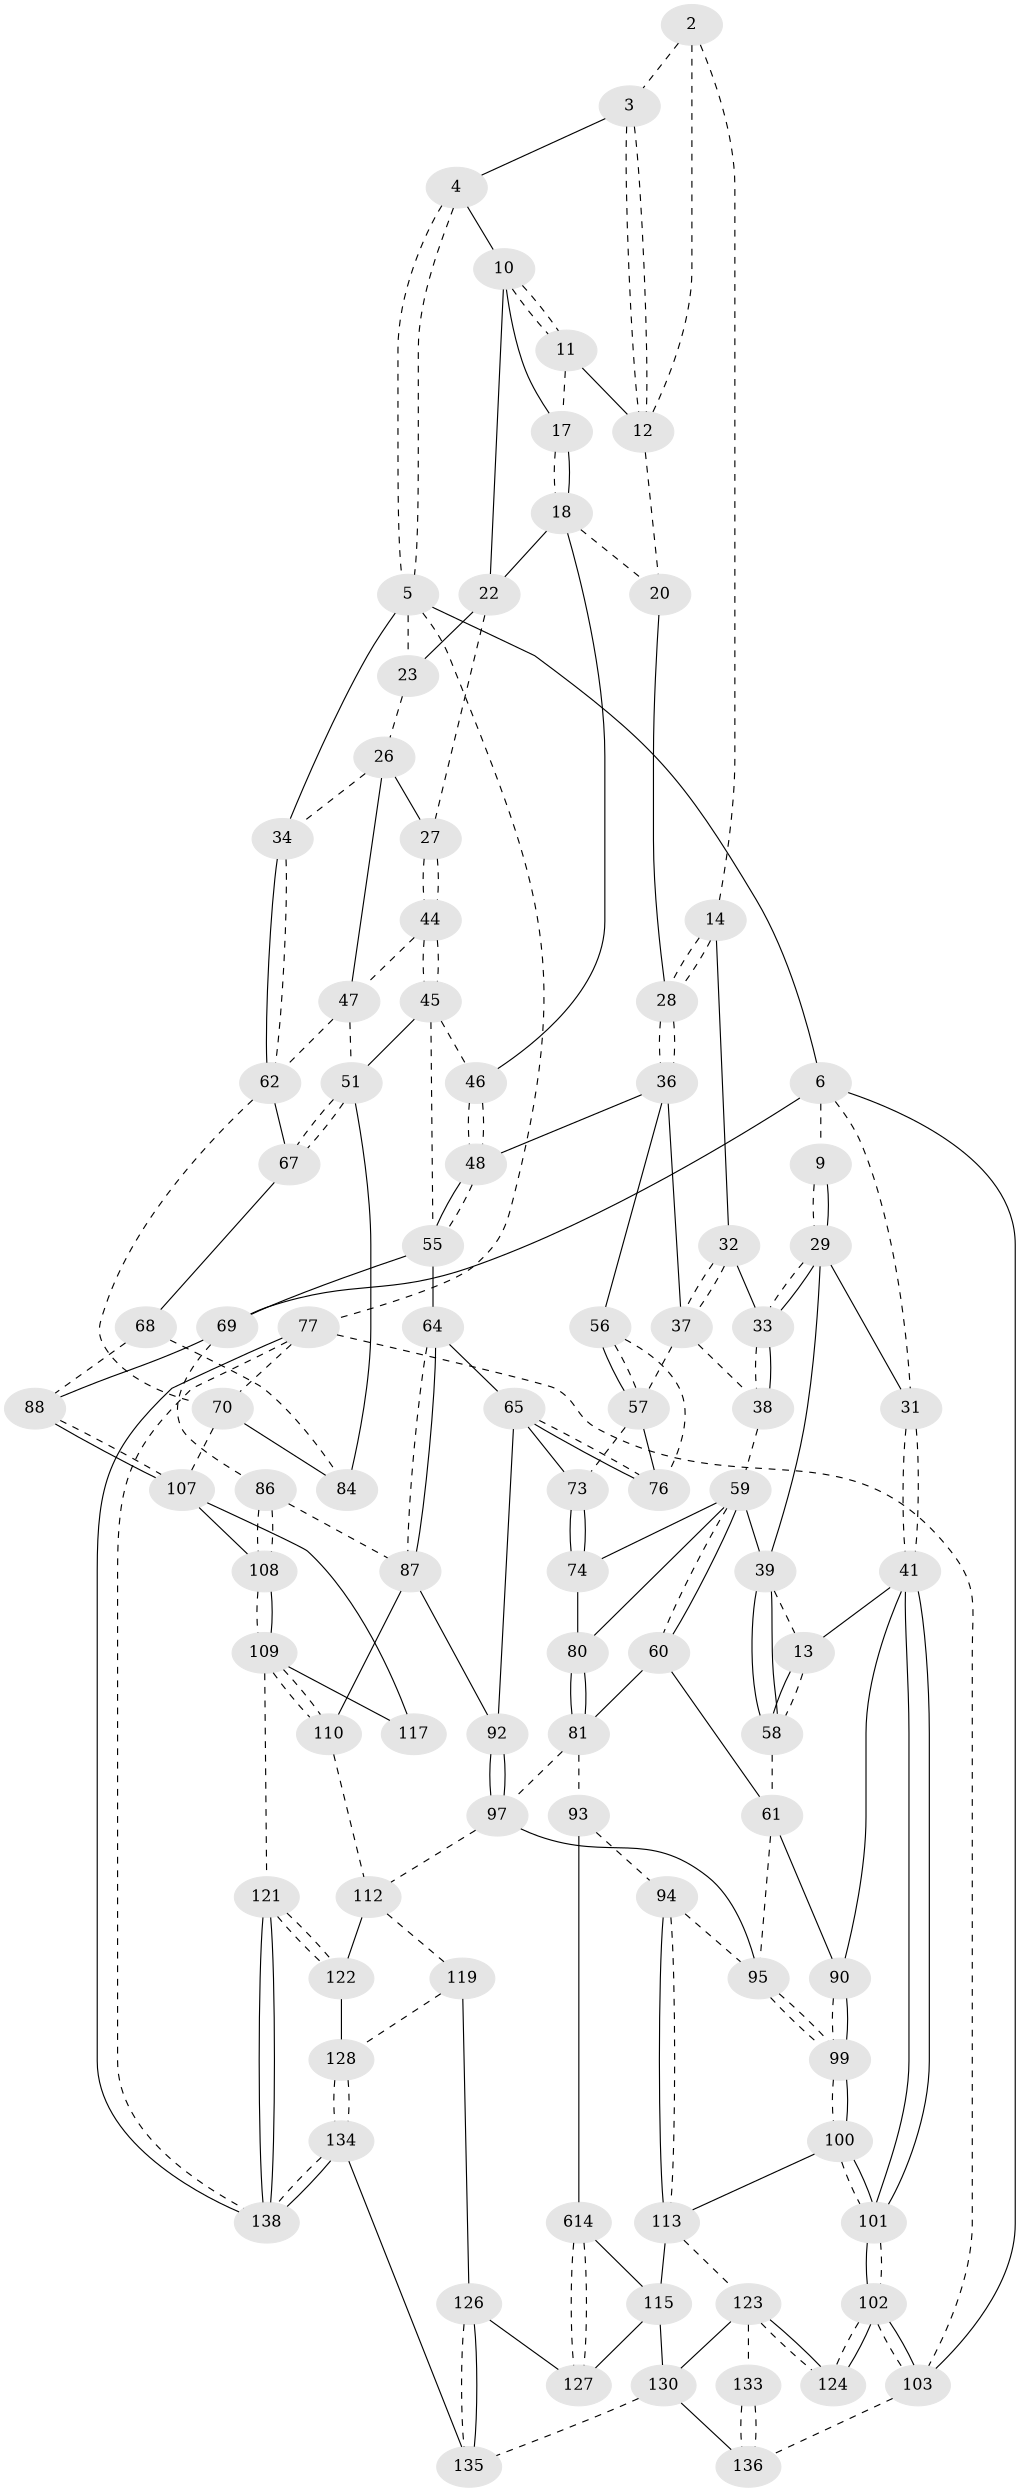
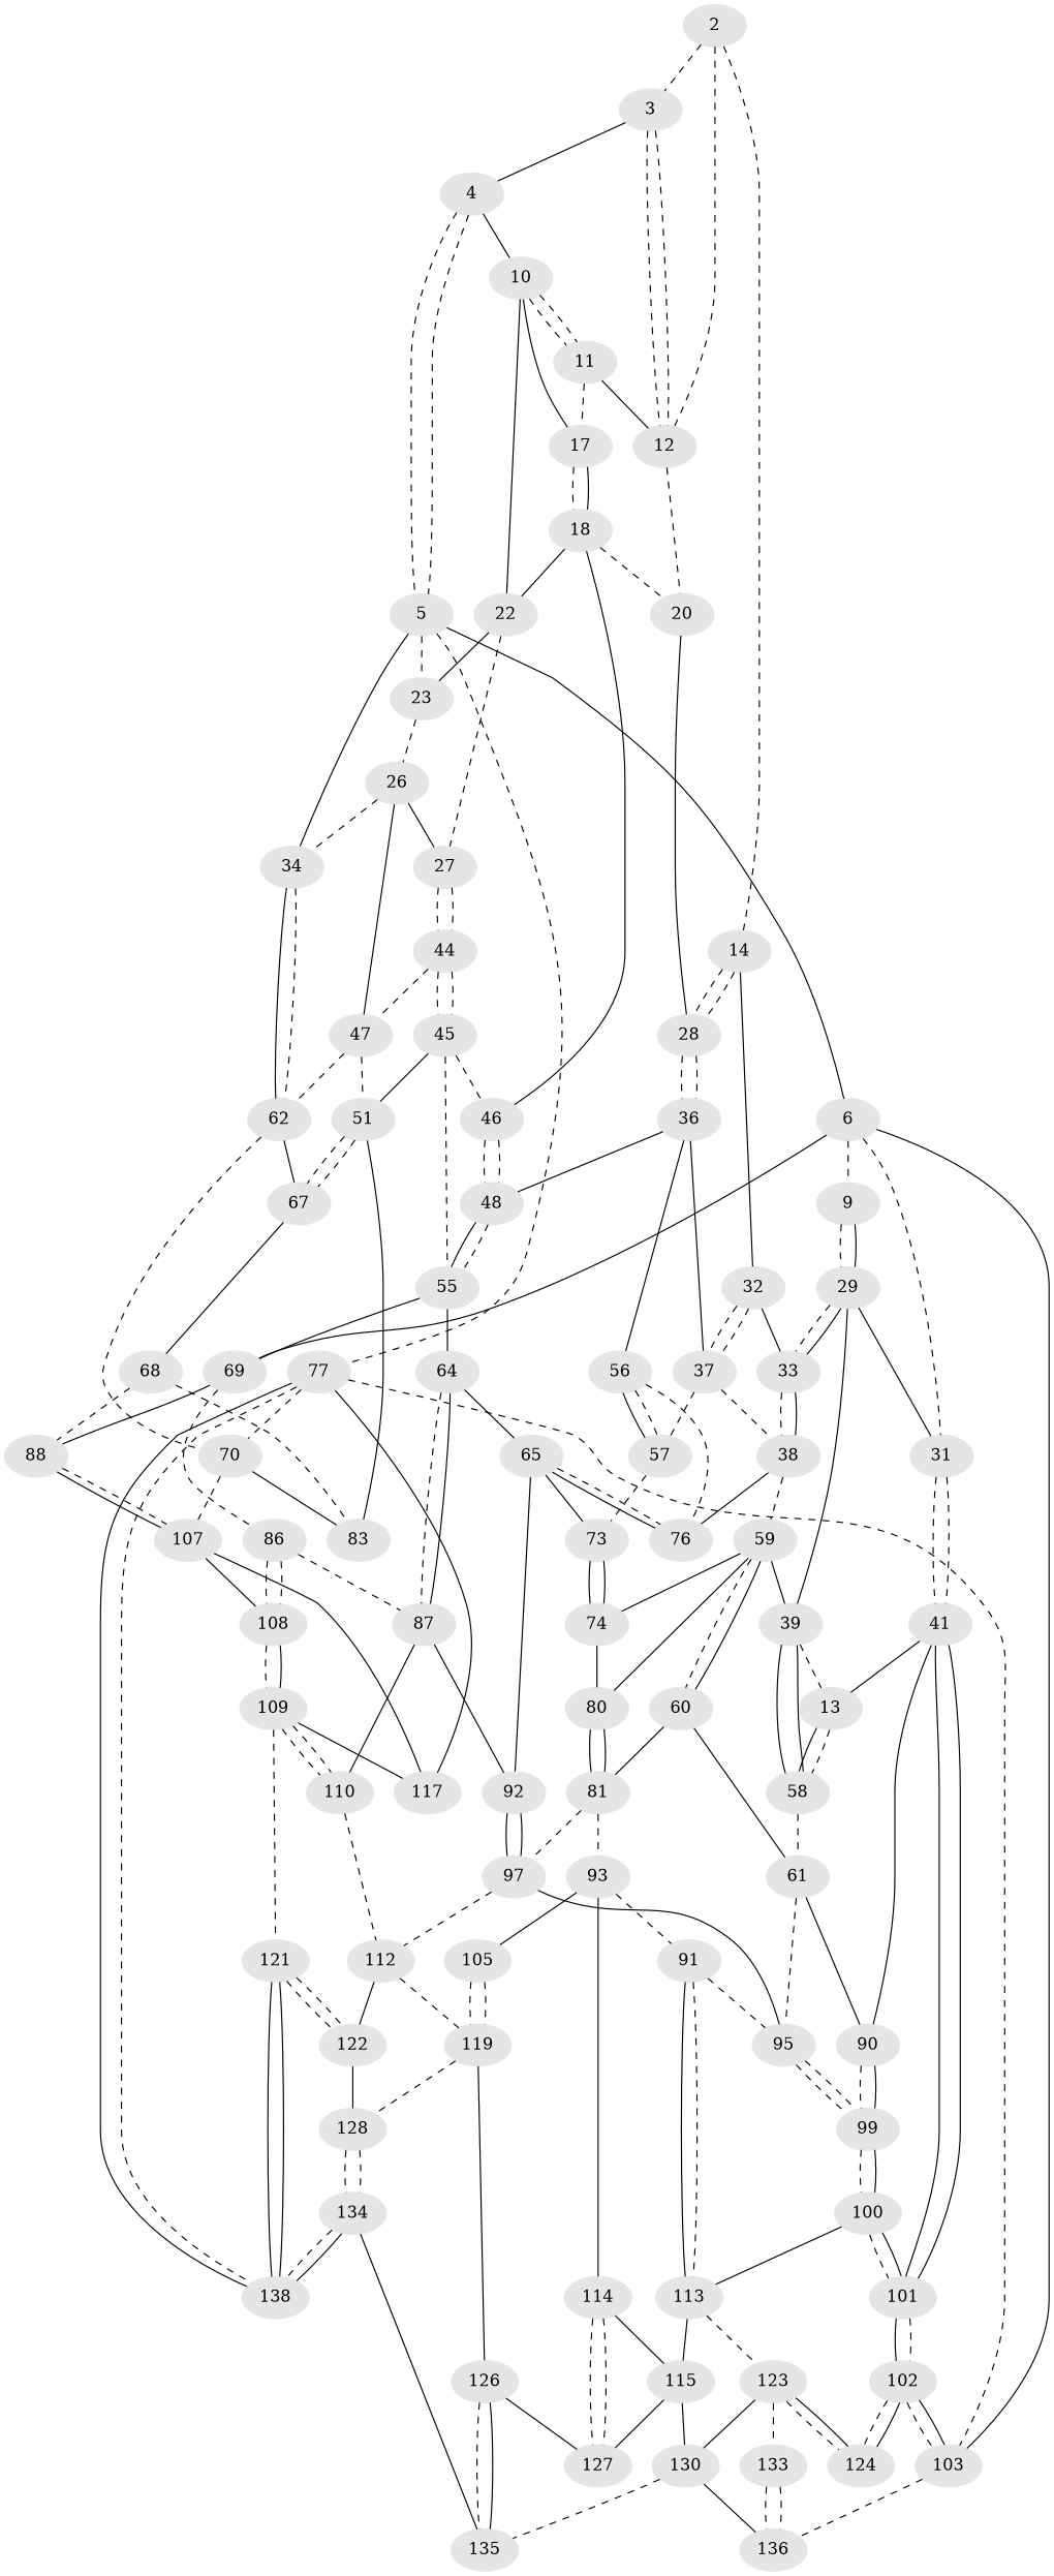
  graph {
    node [color=gray90 style=filled]
    edge [style=dashed]
    2 [super="+13"]
    14 [super="+15"]
    3
    12 [super="+16"]
    29 [super="+30"]
    9
    28
    32
    4
    20
    5 [super="+24"]
    10 [super="+21"]
    6 [super="+7"]
    23
    34
    77 [super="+78"]
    11
    17
    22 [super="+25"]
    31
    103 [super="+104"]
    69 [super="+85"]
    26 [super="+35"]
    62 [super="+71"]
    n25 [label=70 super="+96"]
    117
    138
    41 [super="+42"]
    136
    33
    39 [super="+40"]
    18 [super="+19"]
    27
    36 [super="+49"]
    37 [super="+53"]
    46
    48
    44
    47 [super="+50"]
    51
    45 [super="+52"]
    56
    38 [super="+54"]
    n44 [label=13]
    58
    90
    101
    57 [super="+70"]
    59 [super="+75"]
    67 [super="+72"]
    55 [super="+63"]
    n52 [label=76]
    73
    60
    74
    80
    61 [super="+89"]
    99
    102
-   83 [label=84]
+   83
    64
    68 [super="+84"]
    65 [super="+76"]
    87 [super="+91"]
    88
    86
    95
    81 [super="+82"]
    93 [super="+106"]
    97 [super="+98"]
    107 [super="+111"]
    92
    110
    108
-   94
-   114 [label=614]
+   94 [label=91]
+   105
+   114
    112 [super="+118"]
    109 [super="+120"]
    100
    113 [super="+116"]
    119 [super="+125"]
    115 [super="+129"]
    127
    123 [super="+131"]
    122
    124
    126
    128
    121
    130 [super="+137"]
    133
    135
    134
    2 -- 14
    2 -- 3
    2 -- 12
    14 -- 28
    14 -- 28
    14 -- 32 [style=solid]
    3 -- 12
    3 -- 12
    3 -- 4 [style=solid]
    12 -- 20
    29 -- 31 [style=solid]
    29 -- 33
    29 -- 33 [style=solid]
    29 -- 39 [style=solid]
    9 -- 29
    9 -- 29 [style=solid]
    28 -- 36
    28 -- 36
    32 -- 33 [style=solid]
    32 -- 37
    32 -- 37
    4 -- 5
    4 -- 5
    4 -- 10 [style=solid]
    20 -- 28 [style=solid]
    5 -- 6 [style=solid]
    5 -- 23
    5 -- 34 [style=solid]
    5 -- 77
    10 -- 11
    10 -- 11
    10 -- 17 [style=solid]
    10 -- 22 [style=solid]
    6 -- 9
    6 -- 31
    6 -- 103 [style=solid]
    6 -- 69 [style=solid]
    23 -- 26
    34 -- 62 [style=solid]
    34 -- 62
    77 -- 103
    77 -- n25
+   77 -- 117 [style=solid]
    77 -- 138 [style=solid]
    77 -- 138
    11 -- 12 [style=solid]
    11 -- 17
    17 -- 18
    17 -- 18 [style=solid]
    22 -- 23 [style=solid]
    22 -- 27
    31 -- 41
    31 -- 41
    103 -- 136
    69 -- 88 [style=solid]
    69 -- 86
    26 -- 34
    26 -- 27 [style=solid]
    26 -- 47 [style=solid]
    62 -- n25
    62 -- 67 [style=solid]
    n25 -- 83 [style=solid]
    n25 -- 107
    41 -- n44 [style=solid]
    41 -- 90 [style=solid]
    41 -- 101 [style=solid]
    41 -- 101 [style=solid]
    33 -- 38
    33 -- 38 [style=solid]
    39 -- n44
    39 -- 58 [style=solid]
    39 -- 58 [style=solid]
    18 -- 20
    18 -- 22 [style=solid]
    18 -- 46 [style=solid]
    27 -- 44
    27 -- 44
    36 -- 37 [style=solid]
    36 -- 48 [style=solid]
    36 -- 56 [style=solid]
    37 -- 38
    37 -- 57
    46 -- 48
    46 -- 48
    48 -- 55 [style=solid]
    48 -- 55
    44 -- 47
    44 -- 45
    44 -- 45
    47 -- 62
    47 -- 51
    51 -- 67
    51 -- 67
    51 -- 83 [style=solid]
    45 -- 46
    45 -- 51 [style=solid]
    45 -- 55
    56 -- 57 [style=solid]
    56 -- 57
    56 -- n52
    38 -- 59
    n44 -- 58 [style=solid]
    n44 -- 58
    58 -- 61
    90 -- 99
    90 -- 99 [style=solid]
    101 -- 102 [style=solid]
    101 -- 102
-   57 -- n52 [style=solid]
+   38 -- n52 [style=solid]
    57 -- 73
    59 -- 39 [style=solid]
    59 -- 60
    59 -- 60 [style=solid]
    59 -- 74 [style=solid]
    59 -- 80 [style=solid]
    67 -- 68 [style=solid]
    55 -- 69 [style=solid]
    55 -- 64 [style=solid]
    73 -- 74 [style=solid]
    73 -- 74 [style=solid]
    60 -- 61 [style=solid]
    60 -- 81 [style=solid]
    74 -- 80 [style=solid]
    80 -- 81 [style=solid]
    80 -- 81 [style=solid]
    61 -- 90 [style=solid]
    61 -- 95
    99 -- 100
    99 -- 100 [style=solid]
    102 -- 103
    102 -- 103 [style=solid]
    102 -- 124
    102 -- 124 [style=solid]
    64 -- 65 [style=solid]
    64 -- 87
    64 -- 87 [style=solid]
    68 -- 83
    68 -- 88
    65 -- n52 [style=solid]
    65 -- n52
    65 -- 73 [style=solid]
    65 -- 92 [style=solid]
    87 -- 92 [style=solid]
    87 -- 110 [style=solid]
    88 -- 107 [style=solid]
    88 -- 107
    86 -- 87
    86 -- 108
    86 -- 108
    95 -- 99
    95 -- 99
    81 -- 93
    81 -- 97
    93 -- 94
+   93 -- 105 [style=solid]
    93 -- 114 [style=solid]
    97 -- 95 [style=solid]
    97 -- 112
    107 -- 117 [style=solid]
    107 -- 108 [style=solid]
    92 -- 97 [style=solid]
    92 -- 97 [style=solid]
    110 -- 112
    108 -- 109
    108 -- 109 [style=solid]
    94 -- 95
    94 -- 113 [style=solid]
    94 -- 113
+   105 -- 119
+   105 -- 119
    114 -- 115 [style=solid]
    114 -- 127
    114 -- 127
    112 -- 119
    112 -- 122 [style=solid]
    109 -- 117 [style=solid]
    109 -- 110
    109 -- 110
    109 -- 121
    100 -- 101
    100 -- 101 [style=solid]
    100 -- 113 [style=solid]
    113 -- 115 [style=solid]
    113 -- 123
    119 -- 126 [style=solid]
    119 -- 128
    115 -- 127 [style=solid]
    115 -- 130 [style=solid]
    123 -- 124
    123 -- 124 [style=solid]
    123 -- 130 [style=solid]
    123 -- 133
    122 -- 128 [style=solid]
    126 -- 127 [style=solid]
    126 -- 135
    126 -- 135 [style=solid]
    128 -- 134
    128 -- 134
    121 -- 138 [style=solid]
    121 -- 138 [style=solid]
    121 -- 122
    121 -- 122
    130 -- 136 [style=solid]
    130 -- 135
    133 -- 136
    133 -- 136
    134 -- 138
    134 -- 138 [style=solid]
    134 -- 135 [style=solid]
  }
